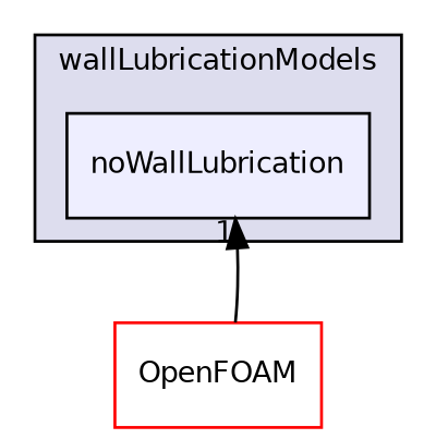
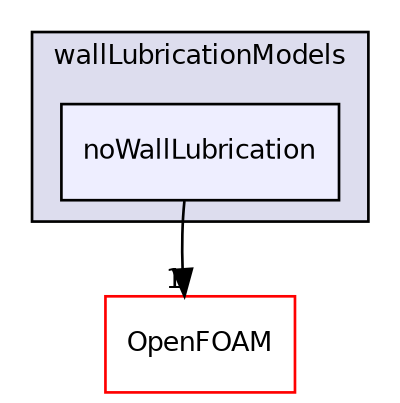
  digraph {
    compound=true
    node [fontname=Helvetica fontsize=10 shape=box]
    n1 [fillcolor="#eeeeff" label=noWallLubrication pencolor=black style=filled]
    n2 [color=red label=OpenFOAM]
    subgraph cluster_1 {
      bgcolor="#ddddee"
      fontname=Helvetica
      fontsize=10
      label=wallLubricationModels
      pencolor=black
      n1
    }
-   n2 -> n1 [headlabel=1 labeldistance=1.5 labelfontname=Helvetica labelfontsize=10]
+   n1 -> n2 [headlabel=1 labeldistance=1.5 labelfontname=Helvetica labelfontsize=10]
  }
